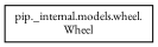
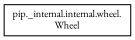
  digraph {
    rankdir=LR
    fontname="EB Garamond"
-   n1 [color=black fillcolor=white fontname="EB Garamond" fontsize=10 height=0.2 label="pip._internal.models.wheel.\lWheel" shape=record style=filled width=0.4]
+   n1 [color=black fillcolor=white fontname="EB Garamond" fontsize=10 height=0.2 label="pip._internal.internal.wheel.\lWheel" shape=record style=filled width=0.4]
  }
